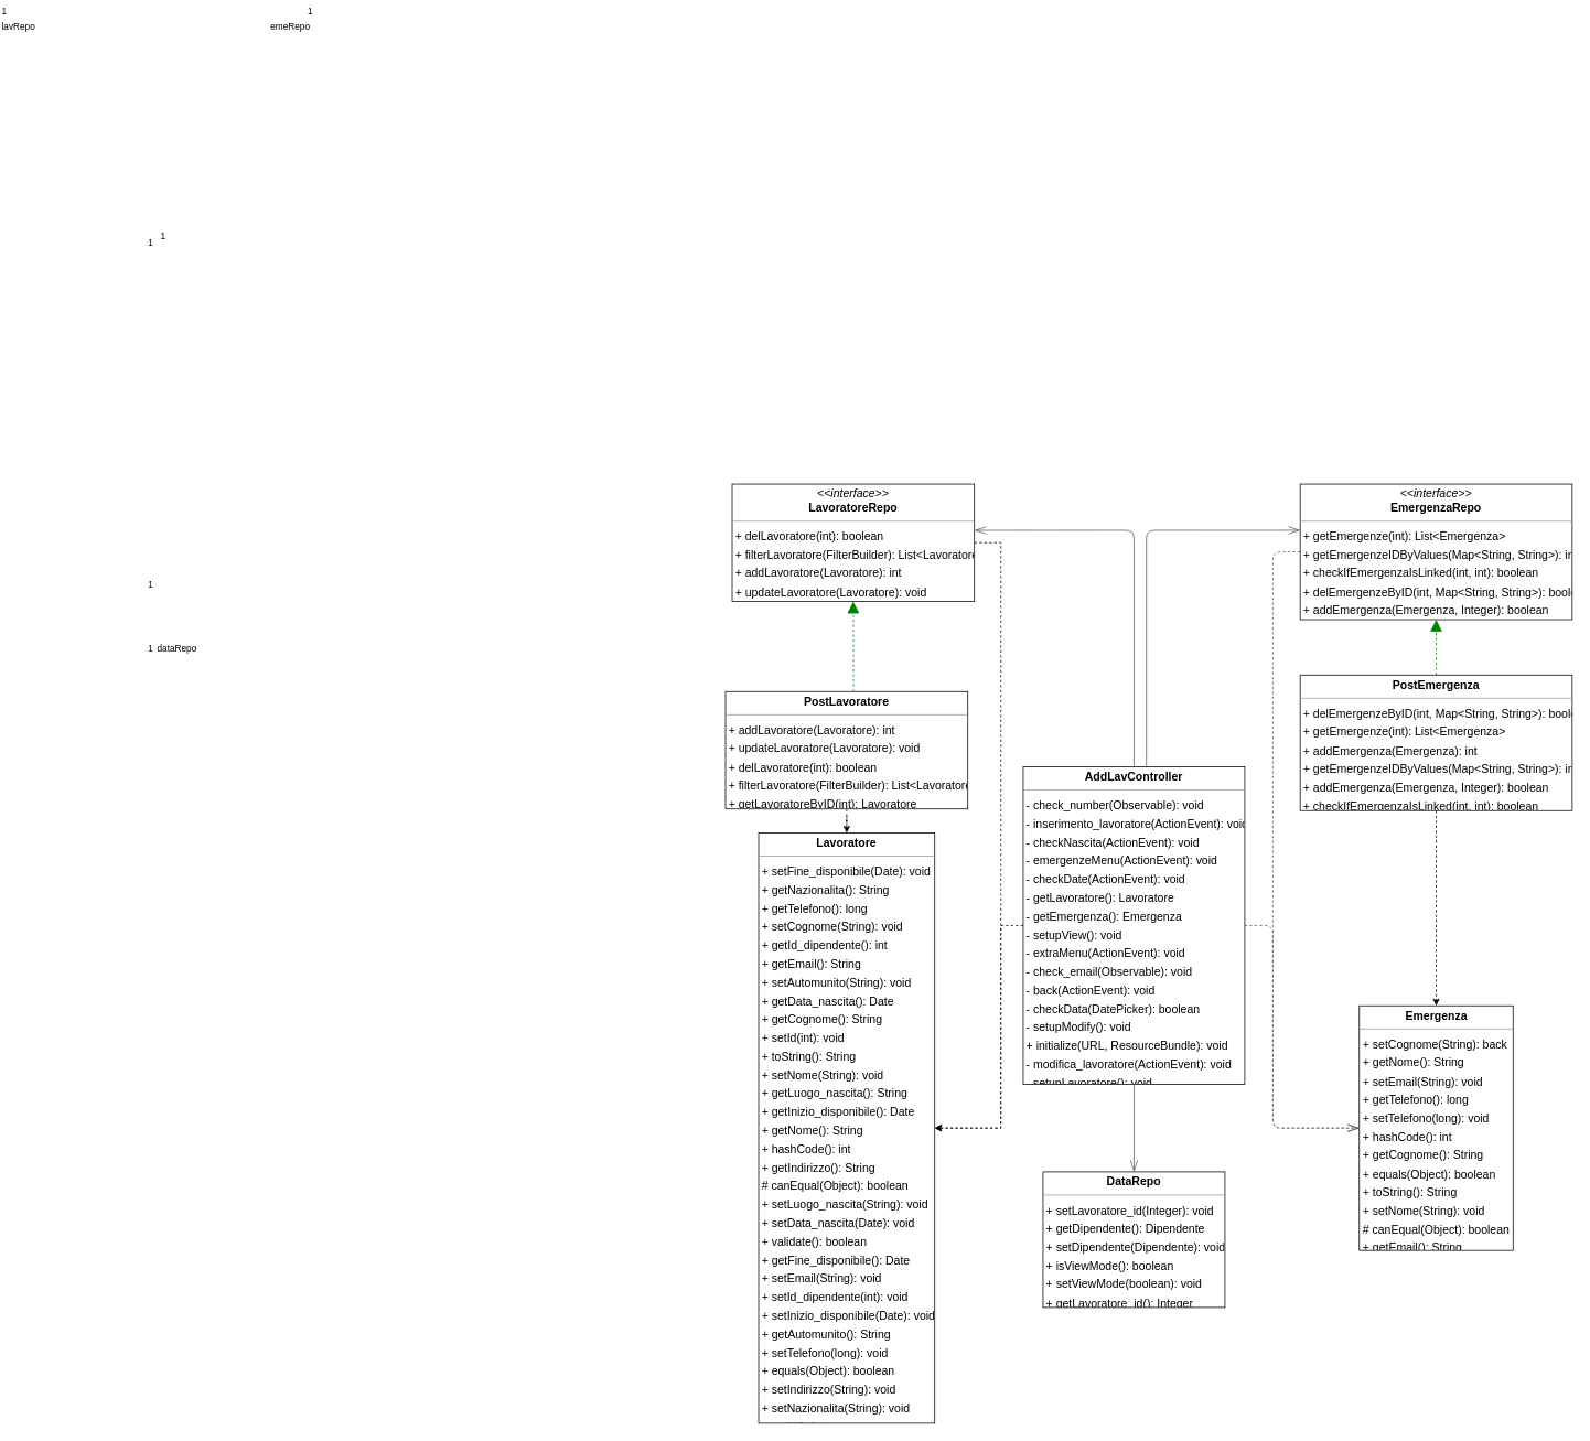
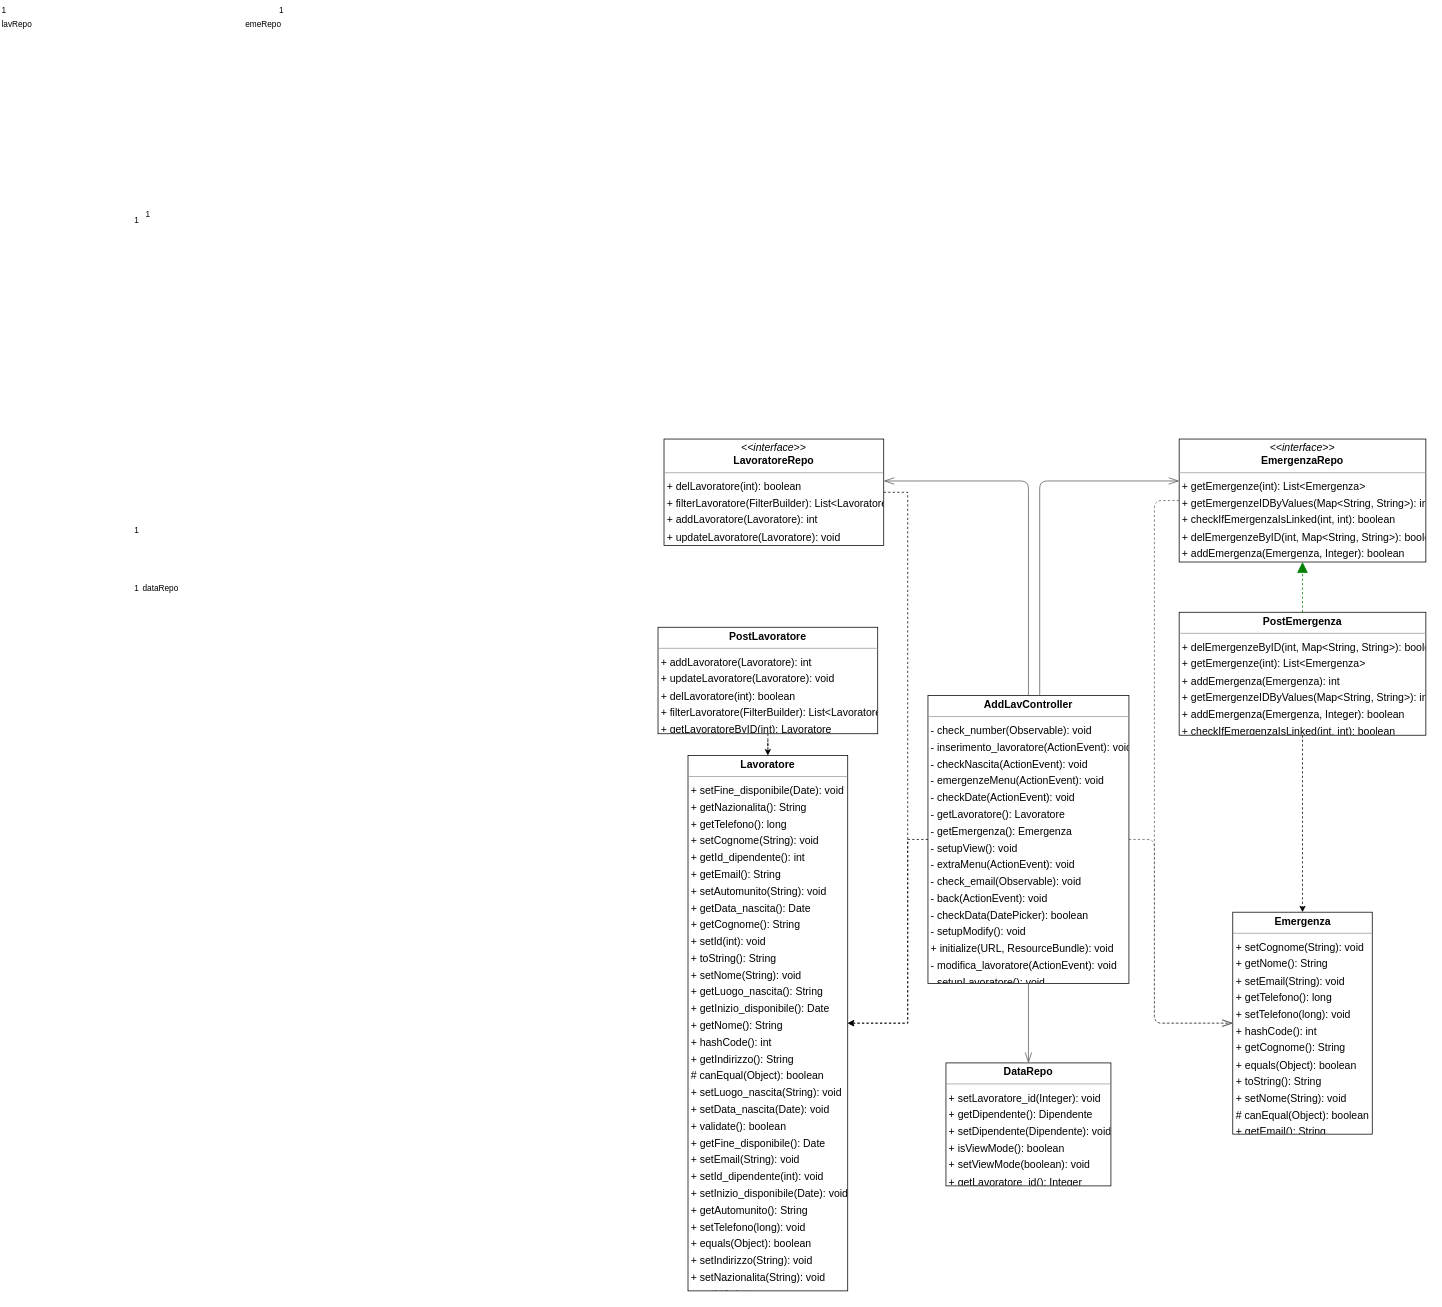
  <mxCell id="0" />
  <mxCell id="1" parent="0" />
  <mxCell id="2" style="edgeStyle=orthogonalEdgeStyle;rounded=0;orthogonalLoop=1;jettySize=auto;html=1;entryX=1;entryY=0.5;entryDx=0;entryDy=0;dashed=1;" edge="1" parent="1" source="3" target="7"><mxGeometry relative="1" as="geometry"><Array as="points"><mxPoint x="353" y="554" /><mxPoint x="353" y="799" /></Array></mxGeometry></mxCell>
  <mxCell id="3" value="&lt;p style=&quot;margin:0px;margin-top:4px;text-align:center;&quot;&gt;&lt;b&gt;AddLavController&lt;/b&gt;&lt;/p&gt;&lt;hr size=&quot;1&quot;/&gt;&lt;p style=&quot;margin:0 0 0 4px;line-height:1.6;&quot;&gt;- check_number(Observable): void&lt;br/&gt;- inserimento_lavoratore(ActionEvent): void&lt;br/&gt;- checkNascita(ActionEvent): void&lt;br/&gt;- emergenzeMenu(ActionEvent): void&lt;br/&gt;- checkDate(ActionEvent): void&lt;br/&gt;- getLavoratore(): Lavoratore&lt;br/&gt;- getEmergenza(): Emergenza&lt;br/&gt;- setupView(): void&lt;br/&gt;- extraMenu(ActionEvent): void&lt;br/&gt;- check_email(Observable): void&lt;br/&gt;- back(ActionEvent): void&lt;br/&gt;- checkData(DatePicker): boolean&lt;br/&gt;- setupModify(): void&lt;br/&gt;+ initialize(URL, ResourceBundle): void&lt;br/&gt;- modifica_lavoratore(ActionEvent): void&lt;br/&gt;- setupLavoratore(): void&lt;/p&gt;" style="verticalAlign=top;align=left;overflow=fill;fontSize=14;fontFamily=Helvetica;html=1;rounded=0;shadow=0;comic=0;labelBackgroundColor=none;strokeWidth=1;" parent="1" vertex="1"><mxGeometry x="380" y="362" width="268" height="384" as="geometry" /></mxCell>
  <mxCell id="4" value="&lt;p style=&quot;margin:0px;margin-top:4px;text-align:center;&quot;&gt;&lt;b&gt;DataRepo&lt;/b&gt;&lt;/p&gt;&lt;hr size=&quot;1&quot;/&gt;&lt;p style=&quot;margin:0 0 0 4px;line-height:1.6;&quot;&gt;+ setLavoratore_id(Integer): void&lt;br/&gt;+ getDipendente(): Dipendente&lt;br/&gt;+ setDipendente(Dipendente): void&lt;br/&gt;+ isViewMode(): boolean&lt;br/&gt;+ setViewMode(boolean): void&lt;br/&gt;+ getLavoratore_id(): Integer&lt;/p&gt;" style="verticalAlign=top;align=left;overflow=fill;fontSize=14;fontFamily=Helvetica;html=1;rounded=0;shadow=0;comic=0;labelBackgroundColor=none;strokeWidth=1;" parent="1" vertex="1"><mxGeometry x="404" y="852" width="220" height="164" as="geometry" /></mxCell>
- <mxCell id="5" value="&lt;p style=&quot;margin:0px;margin-top:4px;text-align:center;&quot;&gt;&lt;b&gt;Emergenza&lt;/b&gt;&lt;/p&gt;&lt;hr size=&quot;1&quot;/&gt;&lt;p style=&quot;margin:0 0 0 4px;line-height:1.6;&quot;&gt;+ setCognome(String): back&lt;br/&gt;+ getNome(): String&lt;br/&gt;+ setEmail(String): void&lt;br/&gt;+ getTelefono(): long&lt;br/&gt;+ setTelefono(long): void&lt;br/&gt;+ hashCode(): int&lt;br/&gt;+ getCognome(): String&lt;br/&gt;+ equals(Object): boolean&lt;br/&gt;+ toString(): String&lt;br/&gt;+ setNome(String): void&lt;br/&gt;# canEqual(Object): boolean&lt;br/&gt;+ getEmail(): String&lt;/p&gt;" style="verticalAlign=top;align=left;overflow=fill;fontSize=14;fontFamily=Helvetica;html=1;rounded=0;shadow=0;comic=0;labelBackgroundColor=none;strokeWidth=1;" parent="1" vertex="1"><mxGeometry x="786.5" y="651" width="186" height="296" as="geometry" /></mxCell>
+ <mxCell id="5" value="&lt;p style=&quot;margin:0px;margin-top:4px;text-align:center;&quot;&gt;&lt;b&gt;Emergenza&lt;/b&gt;&lt;/p&gt;&lt;hr size=&quot;1&quot;/&gt;&lt;p style=&quot;margin:0 0 0 4px;line-height:1.6;&quot;&gt;+ setCognome(String): void&lt;br/&gt;+ getNome(): String&lt;br/&gt;+ setEmail(String): void&lt;br/&gt;+ getTelefono(): long&lt;br/&gt;+ setTelefono(long): void&lt;br/&gt;+ hashCode(): int&lt;br/&gt;+ getCognome(): String&lt;br/&gt;+ equals(Object): boolean&lt;br/&gt;+ toString(): String&lt;br/&gt;+ setNome(String): void&lt;br/&gt;# canEqual(Object): boolean&lt;br/&gt;+ getEmail(): String&lt;/p&gt;" style="verticalAlign=top;align=left;overflow=fill;fontSize=14;fontFamily=Helvetica;html=1;rounded=0;shadow=0;comic=0;labelBackgroundColor=none;strokeWidth=1;" parent="1" vertex="1"><mxGeometry x="786.5" y="651" width="186" height="296" as="geometry" /></mxCell>
  <mxCell id="6" value="&lt;p style=&quot;margin:0px;margin-top:4px;text-align:center;&quot;&gt;&lt;i&gt;&amp;lt;&amp;lt;interface&amp;gt;&amp;gt;&lt;/i&gt;&lt;br/&gt;&lt;b&gt;EmergenzaRepo&lt;/b&gt;&lt;/p&gt;&lt;hr size=&quot;1&quot;/&gt;&lt;p style=&quot;margin:0 0 0 4px;line-height:1.6;&quot;&gt;+ getEmergenze(int): List&amp;lt;Emergenza&amp;gt;&lt;br/&gt;+ getEmergenzeIDByValues(Map&amp;lt;String, String&amp;gt;): int&lt;br/&gt;+ checkIfEmergenzaIsLinked(int, int): boolean&lt;br/&gt;+ delEmergenzeByID(int, Map&amp;lt;String, String&amp;gt;): boolean&lt;br/&gt;+ addEmergenza(Emergenza, Integer): boolean&lt;br/&gt;+ addEmergenza(Emergenza): int&lt;/p&gt;" style="verticalAlign=top;align=left;overflow=fill;fontSize=14;fontFamily=Helvetica;html=1;rounded=0;shadow=0;comic=0;labelBackgroundColor=none;strokeWidth=1;" parent="1" vertex="1"><mxGeometry x="715" y="20" width="329" height="164" as="geometry" /></mxCell>
  <mxCell id="7" value="&lt;p style=&quot;margin:0px;margin-top:4px;text-align:center;&quot;&gt;&lt;b&gt;Lavoratore&lt;/b&gt;&lt;/p&gt;&lt;hr size=&quot;1&quot;/&gt;&lt;p style=&quot;margin:0 0 0 4px;line-height:1.6;&quot;&gt;+ setFine_disponibile(Date): void&lt;br/&gt;+ getNazionalita(): String&lt;br/&gt;+ getTelefono(): long&lt;br/&gt;+ setCognome(String): void&lt;br/&gt;+ getId_dipendente(): int&lt;br/&gt;+ getEmail(): String&lt;br/&gt;+ setAutomunito(String): void&lt;br/&gt;+ getData_nascita(): Date&lt;br/&gt;+ getCognome(): String&lt;br/&gt;+ setId(int): void&lt;br/&gt;+ toString(): String&lt;br/&gt;+ setNome(String): void&lt;br/&gt;+ getLuogo_nascita(): String&lt;br/&gt;+ getInizio_disponibile(): Date&lt;br/&gt;+ getNome(): String&lt;br/&gt;+ hashCode(): int&lt;br/&gt;+ getIndirizzo(): String&lt;br/&gt;# canEqual(Object): boolean&lt;br/&gt;+ setLuogo_nascita(String): void&lt;br/&gt;+ setData_nascita(Date): void&lt;br/&gt;+ validate(): boolean&lt;br/&gt;+ getFine_disponibile(): Date&lt;br/&gt;+ setEmail(String): void&lt;br/&gt;+ setId_dipendente(int): void&lt;br/&gt;+ setInizio_disponibile(Date): void&lt;br/&gt;+ getAutomunito(): String&lt;br/&gt;+ setTelefono(long): void&lt;br/&gt;+ equals(Object): boolean&lt;br/&gt;+ setIndirizzo(String): void&lt;br/&gt;+ setNazionalita(String): void&lt;br/&gt;+ getId(): int&lt;/p&gt;" style="verticalAlign=top;align=left;overflow=fill;fontSize=14;fontFamily=Helvetica;html=1;rounded=0;shadow=0;comic=0;labelBackgroundColor=none;strokeWidth=1;" parent="1" vertex="1"><mxGeometry x="60" y="442" width="213" height="714" as="geometry" /></mxCell>
  <mxCell id="8" style="edgeStyle=orthogonalEdgeStyle;rounded=0;orthogonalLoop=1;jettySize=auto;html=1;entryX=1;entryY=0.5;entryDx=0;entryDy=0;dashed=1;" edge="1" parent="1" source="9" target="7"><mxGeometry relative="1" as="geometry"><Array as="points"><mxPoint x="353" y="91" /><mxPoint x="353" y="799" /></Array></mxGeometry></mxCell>
  <mxCell id="9" value="&lt;p style=&quot;margin:0px;margin-top:4px;text-align:center;&quot;&gt;&lt;i&gt;&amp;lt;&amp;lt;interface&amp;gt;&amp;gt;&lt;/i&gt;&lt;br/&gt;&lt;b&gt;LavoratoreRepo&lt;/b&gt;&lt;/p&gt;&lt;hr size=&quot;1&quot;/&gt;&lt;p style=&quot;margin:0 0 0 4px;line-height:1.6;&quot;&gt;+ delLavoratore(int): boolean&lt;br/&gt;+ filterLavoratore(FilterBuilder): List&amp;lt;Lavoratore&amp;gt;&lt;br/&gt;+ addLavoratore(Lavoratore): int&lt;br/&gt;+ updateLavoratore(Lavoratore): void&lt;br/&gt;+ getLavoratoreByID(int): Dipendente&lt;/p&gt;" style="verticalAlign=top;align=left;overflow=fill;fontSize=14;fontFamily=Helvetica;html=1;rounded=0;shadow=0;comic=0;labelBackgroundColor=none;strokeWidth=1;" parent="1" vertex="1"><mxGeometry x="28" y="20" width="293" height="142" as="geometry" /></mxCell>
  <mxCell id="10" style="edgeStyle=orthogonalEdgeStyle;rounded=0;orthogonalLoop=1;jettySize=auto;html=1;dashed=1;" edge="1" parent="1" source="11" target="5"><mxGeometry relative="1" as="geometry" /></mxCell>
  <mxCell id="11" value="&lt;p style=&quot;margin:0px;margin-top:4px;text-align:center;&quot;&gt;&lt;b&gt;PostEmergenza&lt;/b&gt;&lt;/p&gt;&lt;hr size=&quot;1&quot;/&gt;&lt;p style=&quot;margin:0 0 0 4px;line-height:1.6;&quot;&gt;+ delEmergenzeByID(int, Map&amp;lt;String, String&amp;gt;): boolean&lt;br/&gt;+ getEmergenze(int): List&amp;lt;Emergenza&amp;gt;&lt;br/&gt;+ addEmergenza(Emergenza): int&lt;br/&gt;+ getEmergenzeIDByValues(Map&amp;lt;String, String&amp;gt;): int&lt;br/&gt;+ addEmergenza(Emergenza, Integer): boolean&lt;br/&gt;+ checkIfEmergenzaIsLinked(int, int): boolean&lt;/p&gt;" style="verticalAlign=top;align=left;overflow=fill;fontSize=14;fontFamily=Helvetica;html=1;rounded=0;shadow=0;comic=0;labelBackgroundColor=none;strokeWidth=1;" parent="1" vertex="1"><mxGeometry x="715" y="251" width="329" height="164" as="geometry" /></mxCell>
  <mxCell id="12" style="edgeStyle=orthogonalEdgeStyle;rounded=0;orthogonalLoop=1;jettySize=auto;html=1;dashed=1;" edge="1" parent="1" source="13" target="7"><mxGeometry relative="1" as="geometry" /></mxCell>
  <mxCell id="13" value="&lt;p style=&quot;margin:0px;margin-top:4px;text-align:center;&quot;&gt;&lt;b&gt;PostLavoratore&lt;/b&gt;&lt;/p&gt;&lt;hr size=&quot;1&quot;/&gt;&lt;p style=&quot;margin:0 0 0 4px;line-height:1.6;&quot;&gt;+ addLavoratore(Lavoratore): int&lt;br/&gt;+ updateLavoratore(Lavoratore): void&lt;br/&gt;+ delLavoratore(int): boolean&lt;br/&gt;+ filterLavoratore(FilterBuilder): List&amp;lt;Lavoratore&amp;gt;&lt;br/&gt;+ getLavoratoreByID(int): Lavoratore&lt;/p&gt;" style="verticalAlign=top;align=left;overflow=fill;fontSize=14;fontFamily=Helvetica;html=1;rounded=0;shadow=0;comic=0;labelBackgroundColor=none;strokeWidth=1;" parent="1" vertex="1"><mxGeometry x="20" y="271" width="293" height="142" as="geometry" /></mxCell>
  <mxCell id="14" value="" style="html=1;rounded=1;edgeStyle=orthogonalEdgeStyle;dashed=0;startArrow=diamondThinstartSize=12;endArrow=openThin;endSize=12;strokeColor=#595959;exitX=0.500;exitY=1.000;exitDx=0;exitDy=0;entryX=0.500;entryY=0.000;entryDx=0;entryDy=0;" parent="1" source="3" target="4" edge="1"><mxGeometry width="50" height="50" relative="1" as="geometry"><Array as="points" /></mxGeometry></mxCell>
  <mxCell id="15" value="1" style="edgeLabel;resizable=0;html=1;align=left;verticalAlign=top;strokeColor=default;" parent="14" vertex="1" connectable="0"><mxGeometry x="-680" y="129" as="geometry" /></mxCell>
  <mxCell id="16" value="1" style="edgeLabel;resizable=0;html=1;align=left;verticalAlign=top;strokeColor=default;" parent="14" vertex="1" connectable="0"><mxGeometry x="-680" y="206" as="geometry" /></mxCell>
  <mxCell id="17" value="dataRepo" style="edgeLabel;resizable=0;html=1;align=left;verticalAlign=top;strokeColor=default;" parent="14" vertex="1" connectable="0"><mxGeometry x="-669" y="206" as="geometry" /></mxCell>
  <mxCell id="18" value="" style="html=1;rounded=1;edgeStyle=orthogonalEdgeStyle;dashed=1;startArrow=none;endArrow=openThin;endSize=12;strokeColor=#595959;exitX=1.000;exitY=0.500;exitDx=0;exitDy=0;entryX=0.000;entryY=0.500;entryDx=0;entryDy=0;" parent="1" source="3" target="5" edge="1"><mxGeometry width="50" height="50" relative="1" as="geometry"><Array as="points"><mxPoint x="682" y="554" /><mxPoint x="682" y="799" /></Array></mxGeometry></mxCell>
  <mxCell id="19" value="" style="html=1;rounded=1;edgeStyle=orthogonalEdgeStyle;dashed=0;startArrow=diamondThinstartSize=12;endArrow=openThin;endSize=12;strokeColor=#595959;exitX=0.556;exitY=0.000;exitDx=0;exitDy=0;entryX=0.000;entryY=0.341;entryDx=0;entryDy=0;" parent="1" source="3" target="6" edge="1"><mxGeometry width="50" height="50" relative="1" as="geometry"><Array as="points"><mxPoint x="529" y="76" /></Array></mxGeometry></mxCell>
  <mxCell id="20" value="1" style="edgeLabel;resizable=0;html=1;align=left;verticalAlign=top;strokeColor=default;" parent="19" vertex="1" connectable="0"><mxGeometry x="-665" y="-292" as="geometry" /></mxCell>
  <mxCell id="21" value="1" style="edgeLabel;resizable=0;html=1;align=left;verticalAlign=top;strokeColor=default;" parent="19" vertex="1" connectable="0"><mxGeometry x="-487" y="-565" as="geometry" /></mxCell>
  <mxCell id="22" value="emeRepo" style="edgeLabel;resizable=0;html=1;align=left;verticalAlign=top;strokeColor=default;" parent="19" vertex="1" connectable="0"><mxGeometry x="-532" y="-546" as="geometry" /></mxCell>
  <mxCell id="23" value="" style="html=1;rounded=1;edgeStyle=orthogonalEdgeStyle;dashed=0;startArrow=diamondThinstartSize=12;endArrow=openThin;endSize=12;strokeColor=#595959;exitX=0.500;exitY=0.000;exitDx=0;exitDy=0;entryX=1.000;entryY=0.394;entryDx=0;entryDy=0;" parent="1" source="3" target="9" edge="1"><mxGeometry width="50" height="50" relative="1" as="geometry"><Array as="points"><mxPoint x="514" y="76" /></Array></mxGeometry></mxCell>
  <mxCell id="24" value="1" style="edgeLabel;resizable=0;html=1;align=left;verticalAlign=top;strokeColor=default;" parent="23" vertex="1" connectable="0"><mxGeometry x="-680" y="-284" as="geometry" /></mxCell>
  <mxCell id="25" value="1" style="edgeLabel;resizable=0;html=1;align=left;verticalAlign=top;strokeColor=default;" parent="23" vertex="1" connectable="0"><mxGeometry x="-857" y="-565" as="geometry" /></mxCell>
  <mxCell id="26" value="lavRepo" style="edgeLabel;resizable=0;html=1;align=left;verticalAlign=top;strokeColor=default;" parent="23" vertex="1" connectable="0"><mxGeometry x="-857" y="-546" as="geometry" /></mxCell>
  <mxCell id="27" value="" style="html=1;rounded=1;edgeStyle=orthogonalEdgeStyle;dashed=1;startArrow=none;endArrow=openThin;endSize=12;strokeColor=#595959;exitX=0.000;exitY=0.500;exitDx=0;exitDy=0;entryX=0.000;entryY=0.500;entryDx=0;entryDy=0;" parent="1" source="6" target="5" edge="1"><mxGeometry width="50" height="50" relative="1" as="geometry"><Array as="points"><mxPoint x="682" y="102" /><mxPoint x="682" y="799" /></Array></mxGeometry></mxCell>
  <mxCell id="28" value="" style="html=1;rounded=1;edgeStyle=orthogonalEdgeStyle;dashed=1;startArrow=none;endArrow=block;endSize=12;strokeColor=#008200;exitX=0.500;exitY=0.000;exitDx=0;exitDy=0;entryX=0.500;entryY=1.000;entryDx=0;entryDy=0;" parent="1" source="11" target="6" edge="1"><mxGeometry width="50" height="50" relative="1" as="geometry"><Array as="points" /></mxGeometry></mxCell>
- <mxCell id="29" value="" style="html=1;rounded=1;edgeStyle=orthogonalEdgeStyle;dashed=1;startArrow=none;endArrow=block;endSize=12;strokeColor=#008200;exitX=0.528;exitY=0.000;exitDx=0;exitDy=0;entryX=0.500;entryY=1.000;entryDx=0;entryDy=0;" parent="1" source="13" target="9" edge="1"><mxGeometry width="50" height="50" relative="1" as="geometry"><Array as="points" /></mxGeometry></mxCell>
